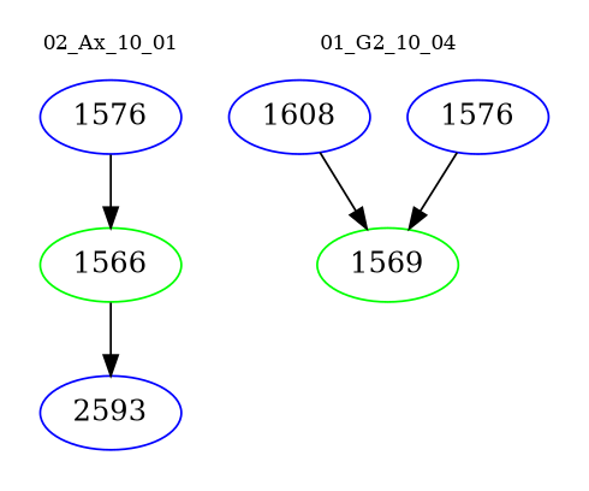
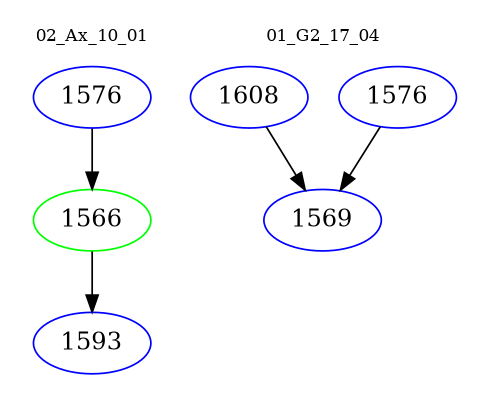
  digraph {
    node [color=blue]
    edge [color=black]
    n1 [label=1576]
    n2 [color=green label=1566]
-   n3 [label=2593]
+   n3 [label=1593]
    n4 [label=1576]
-   n5 [color=green label=1569]
+   n5 [label=1569]
    n6 [label=1608]
    subgraph cluster_1 {
      color=white
      fontsize=10
      label="02_Ax_10_01"
      n1
      n2
      n3
    }
    subgraph cluster_2 {
      color=white
      fontsize=10
-     label="01_G2_10_04"
+     label="01_G2_17_04"
      n4
      n5
      n6
    }
    n1 -> n2
    n2 -> n3
    n4 -> n5
    n6 -> n5
  }
